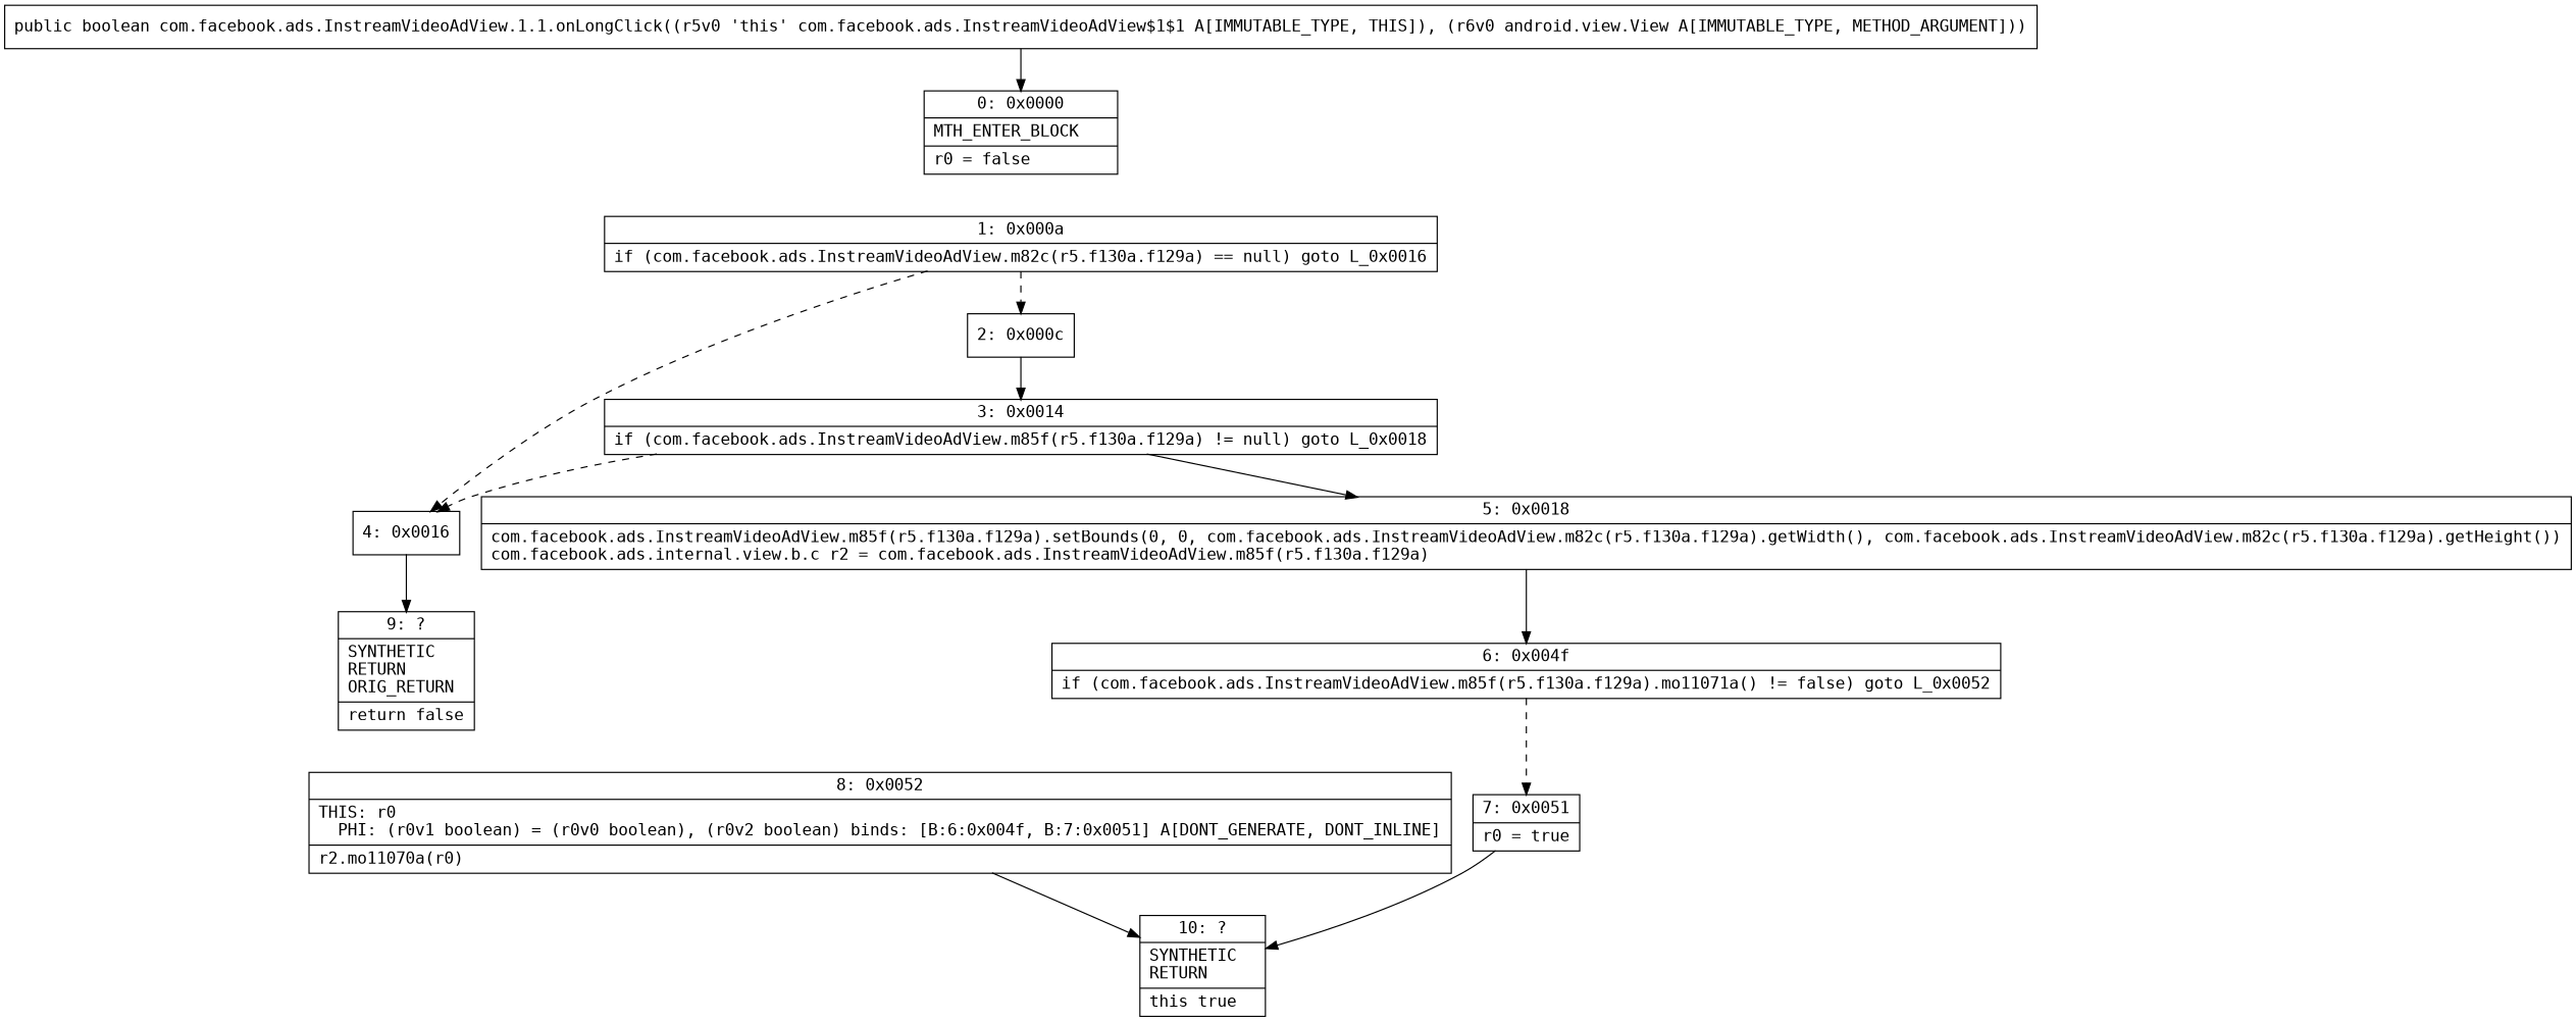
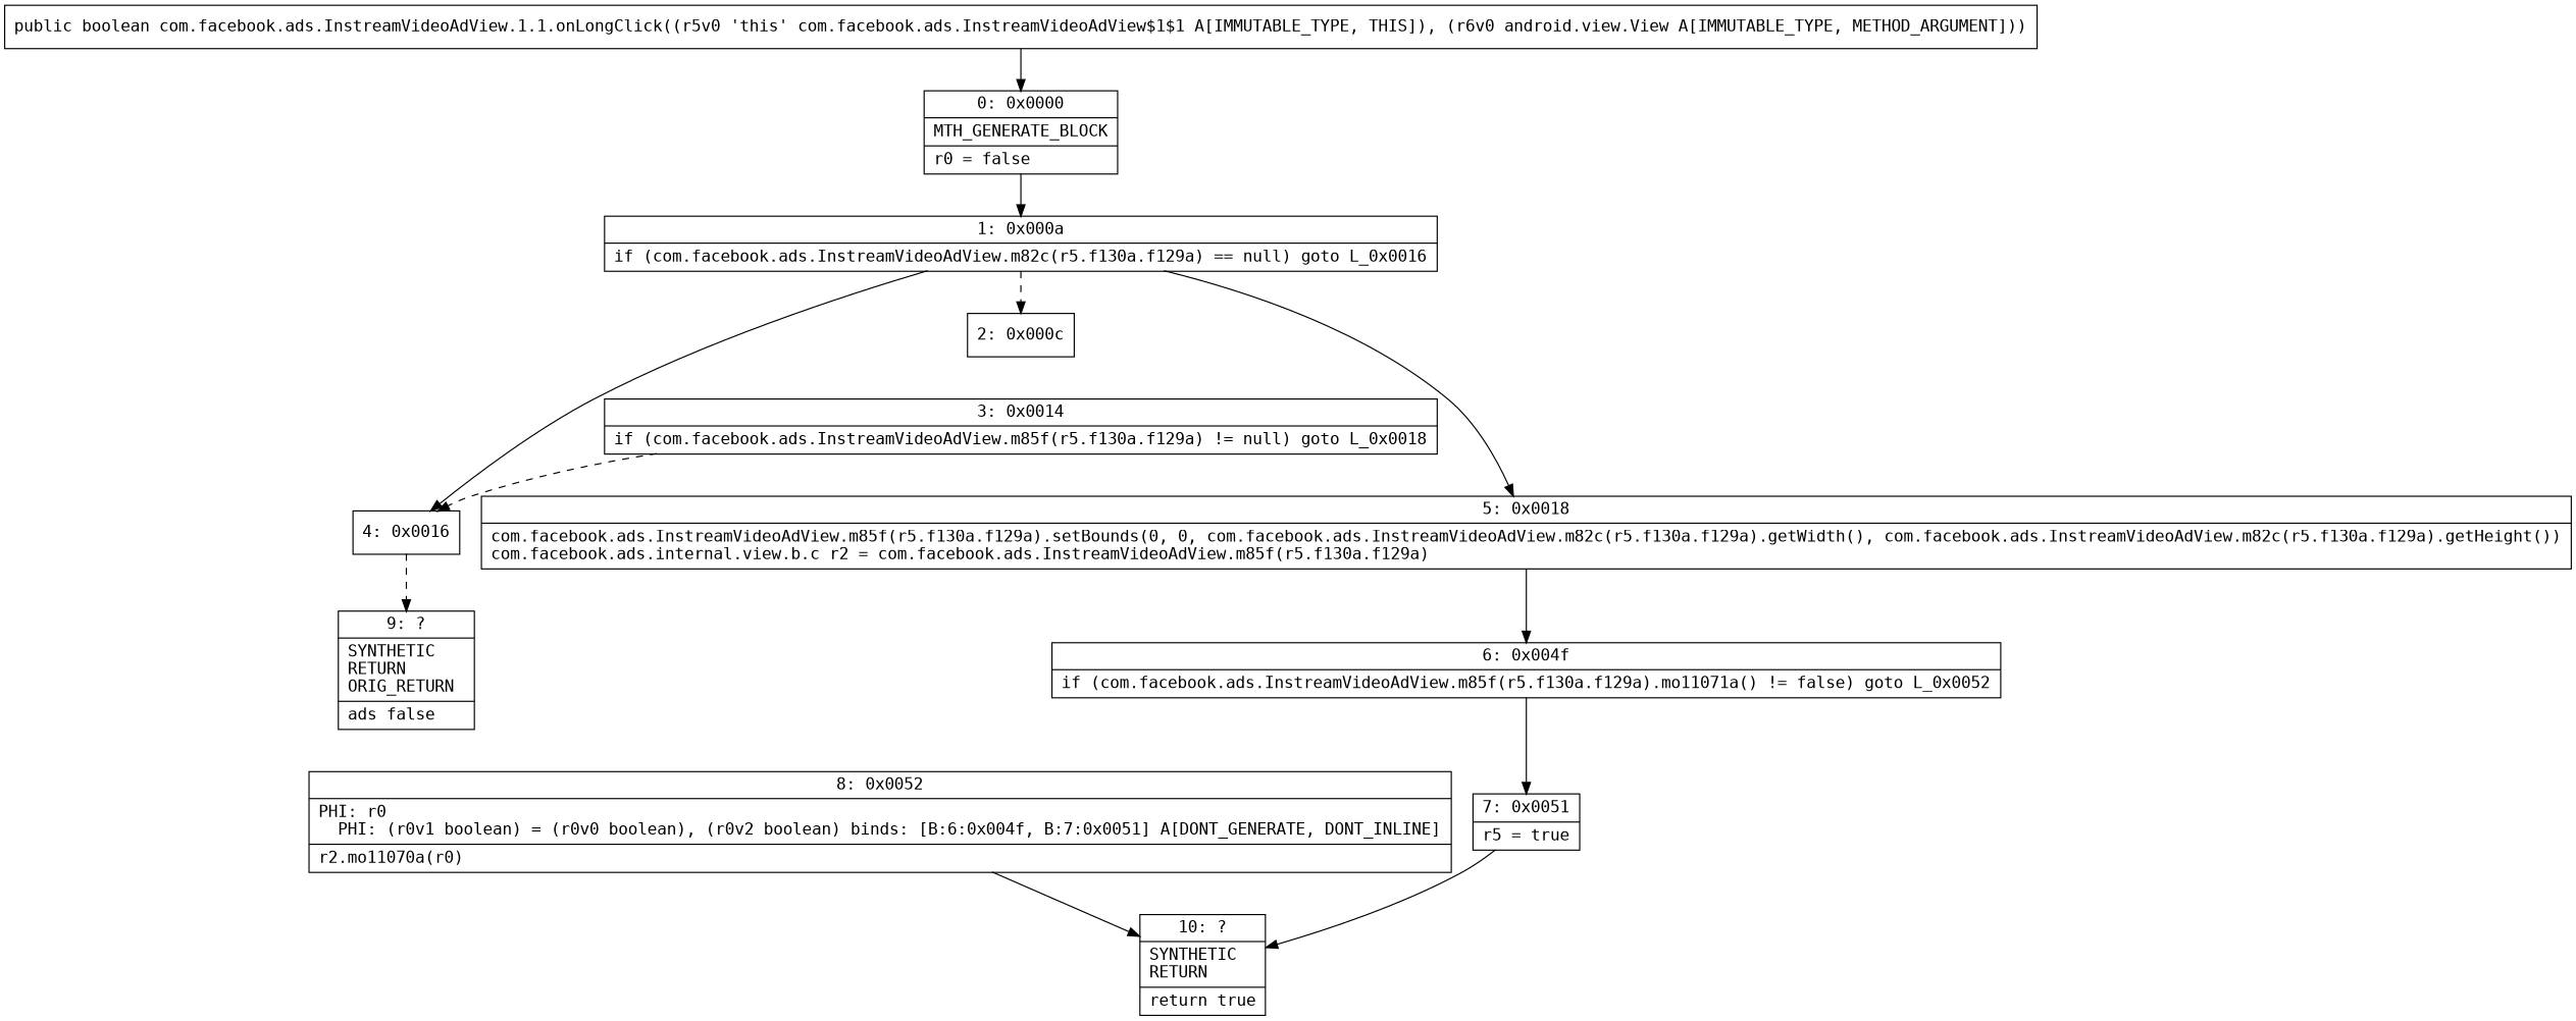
  digraph {
    fontname="DejaVu Sans Mono"
    node [fontname="DejaVu Sans Mono" shape=record]
    edge [fontname="DejaVu Sans Mono"]
-   n1 [label="{0\:\ 0x0000|MTH_ENTER_BLOCK\l|r0 = false\l}"]
+   n1 [label="{0\:\ 0x0000|MTH_GENERATE_BLOCK\l|r0 = false\l}"]
    n2 [label="{1\:\ 0x000a|if (com.facebook.ads.InstreamVideoAdView.m82c(r5.f130a.f129a) == null) goto L_0x0016\l}"]
    n3 [label="{2\:\ 0x000c}"]
    n4 [label="{4\:\ 0x0016}"]
    n5 [label="{3\:\ 0x0014|if (com.facebook.ads.InstreamVideoAdView.m85f(r5.f130a.f129a) != null) goto L_0x0018\l}"]
-   n6 [label="{9\:\ ?|SYNTHETIC\lRETURN\lORIG_RETURN\l|return false\l}"]
+   n6 [label="{9\:\ ?|SYNTHETIC\lRETURN\lORIG_RETURN\l|ads false\l}"]
    n7 [label="{5\:\ 0x0018|com.facebook.ads.InstreamVideoAdView.m85f(r5.f130a.f129a).setBounds(0, 0, com.facebook.ads.InstreamVideoAdView.m82c(r5.f130a.f129a).getWidth(), com.facebook.ads.InstreamVideoAdView.m82c(r5.f130a.f129a).getHeight())\lcom.facebook.ads.internal.view.b.c r2 = com.facebook.ads.InstreamVideoAdView.m85f(r5.f130a.f129a)\l}"]
    n8 [label="{6\:\ 0x004f|if (com.facebook.ads.InstreamVideoAdView.m85f(r5.f130a.f129a).mo11071a() != false) goto L_0x0052\l}"]
-   n9 [label="{7\:\ 0x0051|r0 = true\l}"]
-   n10 [label="{10\:\ ?|SYNTHETIC\lRETURN\l|this true\l}"]
-   n11 [label="{8\:\ 0x0052|THIS: r0 \l  PHI: (r0v1 boolean) = (r0v0 boolean), (r0v2 boolean) binds: [B:6:0x004f, B:7:0x0051] A[DONT_GENERATE, DONT_INLINE]\l|r2.mo11070a(r0)\l}"]
+   n9 [label="{7\:\ 0x0051|r5 = true\l}"]
+   n10 [label="{10\:\ ?|SYNTHETIC\lRETURN\l|return true\l}"]
+   n11 [label="{8\:\ 0x0052|PHI: r0 \l  PHI: (r0v1 boolean) = (r0v0 boolean), (r0v2 boolean) binds: [B:6:0x004f, B:7:0x0051] A[DONT_GENERATE, DONT_INLINE]\l|r2.mo11070a(r0)\l}"]
    n12 [label="{public boolean com.facebook.ads.InstreamVideoAdView.1.1.onLongClick((r5v0 'this' com.facebook.ads.InstreamVideoAdView$1$1 A[IMMUTABLE_TYPE, THIS]), (r6v0 android.view.View A[IMMUTABLE_TYPE, METHOD_ARGUMENT])) }"]
+   n1 -> n2
    n2 -> n3 [style=dashed]
-   n2 -> n4 [style=dashed]
-   n3 -> n5
-   n4 -> n6
+   n2 -> n4
+   n4 -> n6 [style=dashed]
    n5 -> n4 [style=dashed]
-   n5 -> n7
+   n2 -> n7
    n7 -> n8
-   n8 -> n9 [style=dashed]
+   n8 -> n9 [style=solid]
    n9 -> n10
    n11 -> n10
    n12 -> n1
  }
